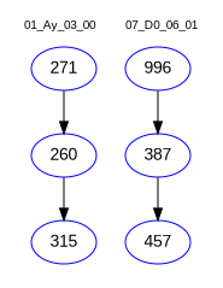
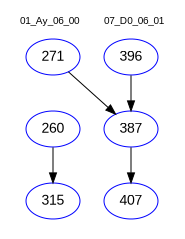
  digraph {
    fontname="Liberation Sans"
    node [color=blue fontname="Liberation Sans"]
    edge [color=black fontname="Liberation Sans"]
    n1 [label=271]
    n2 [label=260]
    n3 [label=315]
-   n4 [label=996]
+   n4 [label=396]
    n5 [label=387]
-   n6 [label=457]
+   n6 [label=407]
    subgraph cluster_1 {
      color=white
      fontsize=10
-     label="01_Ay_03_00"
+     label="01_Ay_06_00"
      n1
      n2
      n3
    }
    subgraph cluster_2 {
      color=white
      fontsize=10
      label="07_D0_06_01"
      n4
      n5
      n6
    }
-   n1 -> n2
+   n1 -> n5
    n2 -> n3
    n4 -> n5
    n5 -> n6
  }
